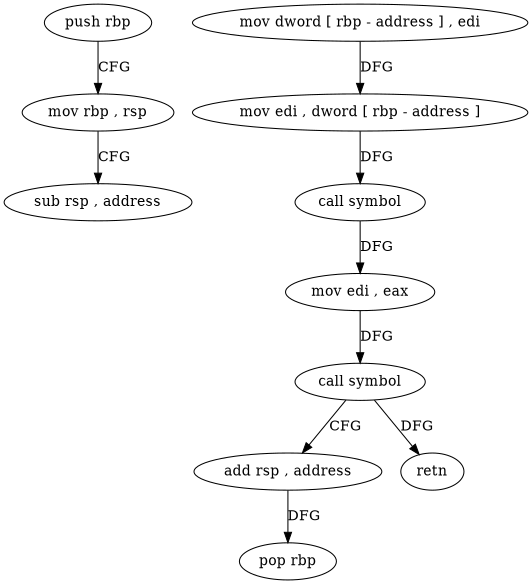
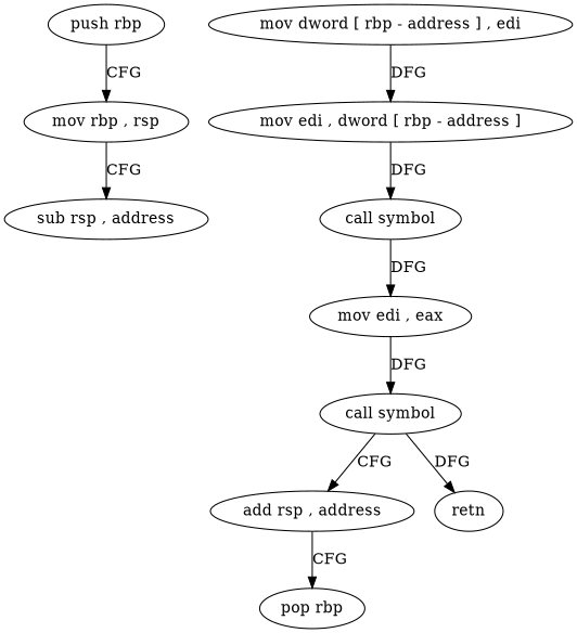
  digraph {
    n1 [label="push rbp"]
    n2 [label="mov rbp , rsp"]
    n3 [label="sub rsp , address"]
    n4 [label="mov dword [ rbp - address ] , edi"]
    n5 [label="mov edi , dword [ rbp - address ]"]
    n6 [label="call symbol"]
    n7 [label="mov edi , eax"]
    n8 [label="call symbol"]
    n9 [label="add rsp , address"]
    n10 [label=retn]
    n11 [label="pop rbp"]
    n1 -> n2 [label=CFG]
    n2 -> n3 [label=CFG]
    n4 -> n5 [label=DFG]
    n5 -> n6 [label=DFG]
    n6 -> n7 [label=DFG]
    n7 -> n8 [label=DFG]
    n8 -> n9 [label=CFG]
    n8 -> n10 [label=DFG]
-   n9 -> n11 [label=DFG]
+   n9 -> n11 [label=CFG]
  }
